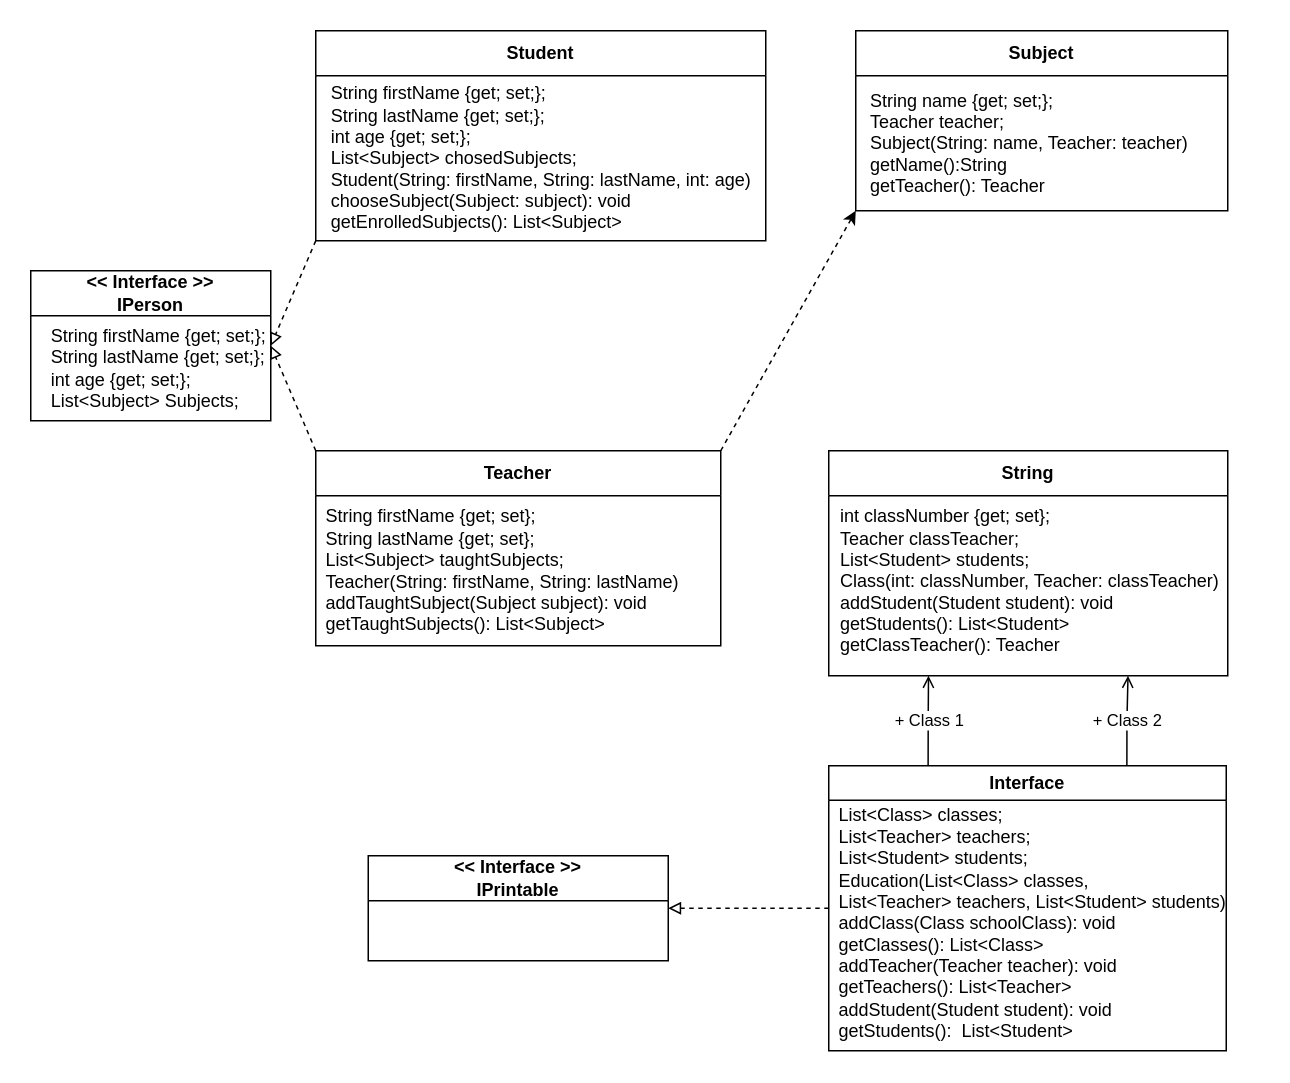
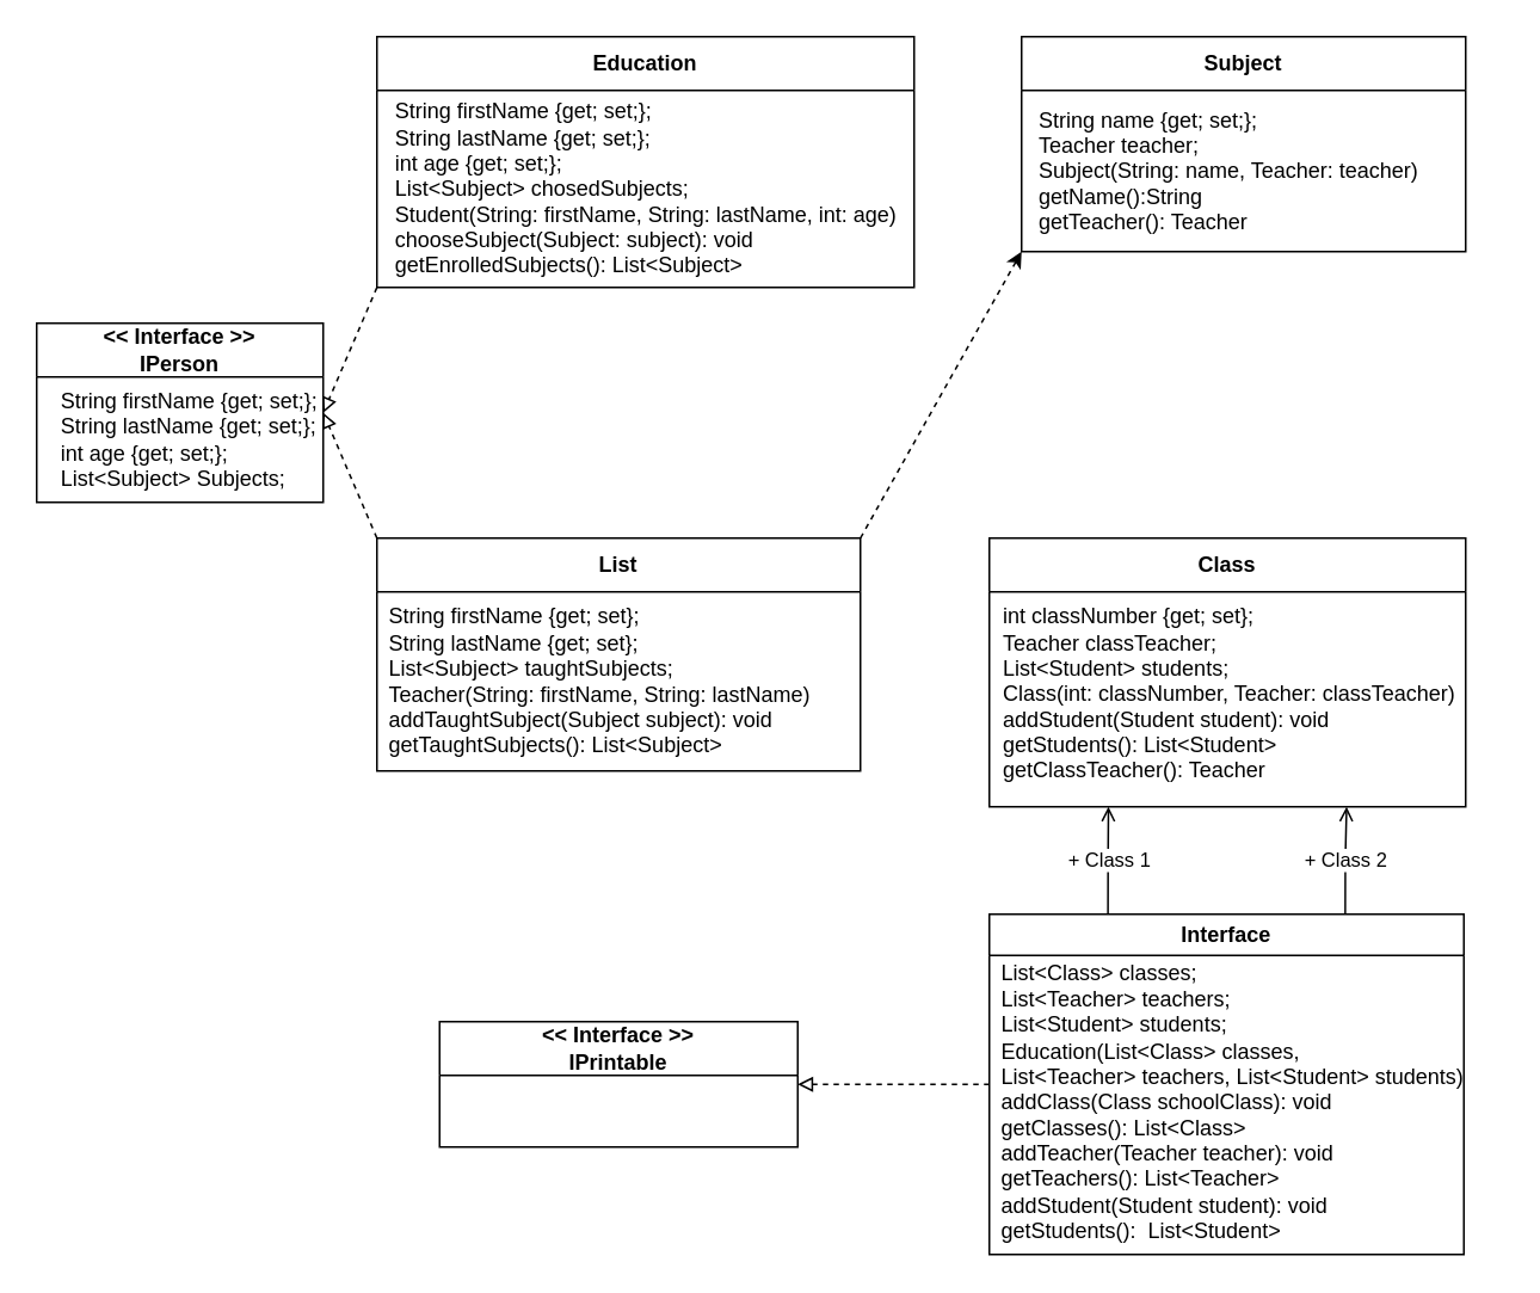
  <mxCell id="0" />
  <mxCell id="1" parent="0" />
  <mxCell id="2" style="edgeStyle=orthogonalEdgeStyle;rounded=0;orthogonalLoop=1;jettySize=auto;html=1;dashed=1;endArrow=block;endFill=0;" edge="1" parent="1" source="4" target="6"><mxGeometry relative="1" as="geometry" /></mxCell>
  <mxCell id="3" value="+ Class 1" style="edgeStyle=orthogonalEdgeStyle;rounded=0;orthogonalLoop=1;jettySize=auto;html=1;exitX=0.25;exitY=0;exitDx=0;exitDy=0;endArrow=open;endFill=0;entryX=0.25;entryY=1;entryDx=0;entryDy=0;" edge="1" parent="1" source="4" target="7"><mxGeometry relative="1" as="geometry"><mxPoint x="574" y="350" as="targetPoint" /></mxGeometry></mxCell>
  <mxCell id="4" value="Interface" style="swimlane;whiteSpace=wrap;html=1;" vertex="1" parent="1"><mxGeometry x="552" y="510" width="265" height="190" as="geometry"><mxRectangle x="510" y="270" width="100" height="30" as="alternateBounds" /></mxGeometry></mxCell>
  <mxCell id="5" value="&lt;div&gt;List&amp;lt;Class&amp;gt; classes;&amp;nbsp;&amp;nbsp;&lt;/div&gt;&lt;div&gt;List&amp;lt;Teacher&amp;gt; teachers;&amp;nbsp;&lt;/div&gt;&lt;div&gt;List&amp;lt;Student&amp;gt; students;&amp;nbsp;&amp;nbsp;&lt;/div&gt;&lt;div&gt;Education(List&amp;lt;Class&amp;gt; classes,&lt;/div&gt;&lt;div&gt;List&amp;lt;Teacher&amp;gt; teachers, List&amp;lt;Student&amp;gt; students)&amp;nbsp;&lt;/div&gt;&lt;div&gt;addClass(Class schoolClass): void&lt;/div&gt;&lt;div&gt;getClasses(): List&amp;lt;Class&amp;gt;&amp;nbsp;&lt;/div&gt;&lt;div&gt;addTeacher(Teacher teacher): void&lt;/div&gt;&lt;div&gt;getTeachers(): List&amp;lt;Teacher&amp;gt;&amp;nbsp;&lt;/div&gt;&lt;div&gt;addStudent(Student student): void&lt;/div&gt;&lt;div&gt;getStudents():&amp;nbsp; List&amp;lt;Student&amp;gt;&lt;/div&gt;" style="text;html=1;align=left;verticalAlign=middle;resizable=0;points=[];autosize=1;strokeColor=none;fillColor=none;" vertex="1" parent="4"><mxGeometry x="5" y="20" width="280" height="170" as="geometry" /></mxCell>
  <mxCell id="6" value="&amp;lt;&amp;lt; Interface &amp;gt;&amp;gt;&lt;br&gt;IPrintable&lt;br&gt;&lt;span data-lucid-content=&quot;{&amp;quot;t&amp;quot;:&amp;quot;&lt;&lt;Interface&gt;&gt; IPrintable&amp;quot;,&amp;quot;m&amp;quot;:[{&amp;quot;s&amp;quot;:0,&amp;quot;n&amp;quot;:&amp;quot;s&amp;quot;,&amp;quot;v&amp;quot;:22.222,&amp;quot;e&amp;quot;:24},{&amp;quot;s&amp;quot;:0,&amp;quot;n&amp;quot;:&amp;quot;c&amp;quot;,&amp;quot;v&amp;quot;:&amp;quot;3a414aff&amp;quot;,&amp;quot;e&amp;quot;:24}]}&quot; data-lucid-type=&quot;application/vnd.lucid.text&quot;&gt;&lt;/span&gt;" style="swimlane;whiteSpace=wrap;html=1;startSize=30;" vertex="1" parent="1"><mxGeometry x="245" y="570" width="200" height="70" as="geometry" /></mxCell>
- <mxCell id="7" value="String" style="swimlane;whiteSpace=wrap;html=1;startSize=30;" vertex="1" parent="1"><mxGeometry x="552" y="300" width="266" height="150" as="geometry" /></mxCell>
+ <mxCell id="7" value="Class" style="swimlane;whiteSpace=wrap;html=1;startSize=30;" vertex="1" parent="1"><mxGeometry x="552" y="300" width="266" height="150" as="geometry" /></mxCell>
  <mxCell id="8" value="&lt;div&gt;int classNumber {get; set};&lt;/div&gt;&lt;div&gt;Teacher classTeacher;&amp;nbsp;&amp;nbsp;&lt;/div&gt;&lt;div&gt;List&amp;lt;Student&amp;gt; students;&amp;nbsp;&amp;nbsp;&lt;/div&gt;&lt;div&gt;Class(int: classNumber, Teacher: classTeacher)&lt;/div&gt;&lt;div&gt;addStudent(Student student): void&lt;/div&gt;&lt;div&gt;getStudents(): List&amp;lt;Student&amp;gt;&lt;/div&gt;&lt;div style=&quot;&quot;&gt;getClassTeacher(): Teacher&lt;/div&gt;" style="text;html=1;align=left;verticalAlign=middle;resizable=0;points=[];autosize=1;strokeColor=none;fillColor=none;" vertex="1" parent="7"><mxGeometry x="6" y="32" width="280" height="110" as="geometry" /></mxCell>
  <mxCell id="9" value="+ Class 2" style="edgeStyle=orthogonalEdgeStyle;rounded=0;orthogonalLoop=1;jettySize=auto;html=1;exitX=0.75;exitY=0;exitDx=0;exitDy=0;entryX=0.75;entryY=1;entryDx=0;entryDy=0;endArrow=open;endFill=0;" edge="1" parent="1" source="4" target="7"><mxGeometry relative="1" as="geometry"><mxPoint x="584" y="430" as="sourcePoint" /><mxPoint x="584" y="360" as="targetPoint" /></mxGeometry></mxCell>
- <mxCell id="10" value="Teacher" style="swimlane;whiteSpace=wrap;html=1;startSize=30;" vertex="1" parent="1"><mxGeometry x="210" y="300" width="270" height="130" as="geometry" /></mxCell>
+ <mxCell id="10" value="List" style="swimlane;whiteSpace=wrap;html=1;startSize=30;" vertex="1" parent="1"><mxGeometry x="210" y="300" width="270" height="130" as="geometry" /></mxCell>
  <mxCell id="11" value="&lt;div&gt;String firstName {get; set};&lt;/div&gt;&lt;div&gt;String lastName {get; set};&lt;/div&gt;&lt;div&gt;List&amp;lt;Subject&amp;gt; taughtSubjects;&lt;/div&gt;&lt;div&gt;Teacher(String: firstName, String: lastName)&amp;nbsp;&lt;/div&gt;&lt;div&gt;addTaughtSubject(Subject subject): void&lt;/div&gt;&lt;div&gt;getTaughtSubjects(): List&amp;lt;Subject&amp;gt;&lt;/div&gt;" style="text;html=1;align=left;verticalAlign=middle;resizable=0;points=[];autosize=1;strokeColor=none;fillColor=none;" vertex="1" parent="10"><mxGeometry x="5" y="30" width="260" height="100" as="geometry" /></mxCell>
- <mxCell id="12" value="Student" style="swimlane;whiteSpace=wrap;html=1;startSize=30;" vertex="1" parent="1"><mxGeometry x="210" y="20" width="300" height="140" as="geometry" /></mxCell>
+ <mxCell id="12" value="Education" style="swimlane;whiteSpace=wrap;html=1;startSize=30;" vertex="1" parent="1"><mxGeometry x="210" y="20" width="300" height="140" as="geometry" /></mxCell>
  <mxCell id="13" value="&lt;div style=&quot;text-align: left;&quot;&gt;&lt;div&gt;String firstName {get; set;};&lt;/div&gt;&lt;div&gt;String lastName {get; set;};&lt;/div&gt;&lt;div&gt;int age {get; set;};&lt;/div&gt;&lt;div&gt;List&amp;lt;Subject&amp;gt; chosedSubjects;&lt;/div&gt;&lt;div&gt;Student(String: firstName, String: lastName, int: age)&lt;/div&gt;&lt;div&gt;chooseSubject(Subject: subject): void&lt;/div&gt;&lt;div&gt;getEnrolledSubjects(): List&amp;lt;Subject&amp;gt;&lt;/div&gt;&lt;/div&gt;" style="text;html=1;align=center;verticalAlign=middle;resizable=0;points=[];autosize=1;strokeColor=none;fillColor=none;" vertex="1" parent="12"><mxGeometry y="30" width="300" height="110" as="geometry" /></mxCell>
  <mxCell id="14" style="rounded=0;orthogonalLoop=1;jettySize=auto;html=1;entryX=0;entryY=1;entryDx=0;entryDy=0;exitX=1;exitY=0;exitDx=0;exitDy=0;dashed=1;" edge="1" parent="1" source="10" target="15"><mxGeometry relative="1" as="geometry" /></mxCell>
  <mxCell id="15" value="Subject" style="swimlane;whiteSpace=wrap;html=1;startSize=30;" vertex="1" parent="1"><mxGeometry x="570" y="20" width="248" height="120" as="geometry" /></mxCell>
  <mxCell id="16" value="&lt;div&gt;&lt;div&gt;String name {get; set;};&lt;/div&gt;&lt;div&gt;Teacher teacher;&amp;nbsp;&lt;/div&gt;&lt;div&gt;Subject(String: name, Teacher: teacher)&amp;nbsp;&lt;/div&gt;&lt;div&gt;getName():String&lt;/div&gt;&lt;div&gt;getTeacher(): Teacher&lt;/div&gt;&lt;/div&gt;" style="text;html=1;align=left;verticalAlign=middle;resizable=0;points=[];autosize=1;strokeColor=none;fillColor=none;" vertex="1" parent="15"><mxGeometry x="8" y="30" width="240" height="90" as="geometry" /></mxCell>
  <mxCell id="17" value="&amp;lt;&amp;lt; Interface &amp;gt;&amp;gt;&lt;br&gt;IPerson&lt;br&gt;&lt;span data-lucid-content=&quot;{&amp;quot;t&amp;quot;:&amp;quot;&lt;&lt;Interface&gt;&gt; IPrintable&amp;quot;,&amp;quot;m&amp;quot;:[{&amp;quot;s&amp;quot;:0,&amp;quot;n&amp;quot;:&amp;quot;s&amp;quot;,&amp;quot;v&amp;quot;:22.222,&amp;quot;e&amp;quot;:24},{&amp;quot;s&amp;quot;:0,&amp;quot;n&amp;quot;:&amp;quot;c&amp;quot;,&amp;quot;v&amp;quot;:&amp;quot;3a414aff&amp;quot;,&amp;quot;e&amp;quot;:24}]}&quot; data-lucid-type=&quot;application/vnd.lucid.text&quot;&gt;&lt;/span&gt;" style="swimlane;whiteSpace=wrap;html=1;startSize=30;" vertex="1" parent="1"><mxGeometry x="20" y="180" width="160" height="100" as="geometry" /></mxCell>
  <mxCell id="18" value="&lt;div style=&quot;border-color: var(--border-color); text-align: left;&quot;&gt;String firstName {get; set;};&lt;/div&gt;&lt;div style=&quot;border-color: var(--border-color); text-align: left;&quot;&gt;String lastName {get; set;};&lt;/div&gt;&lt;div style=&quot;border-color: var(--border-color); text-align: left;&quot;&gt;int age {get; set;};&lt;/div&gt;&lt;div style=&quot;border-color: var(--border-color); text-align: left;&quot;&gt;List&amp;lt;Subject&amp;gt; Subjects;&lt;/div&gt;" style="text;html=1;align=center;verticalAlign=middle;resizable=0;points=[];autosize=1;strokeColor=none;fillColor=none;" vertex="1" parent="17"><mxGeometry y="30" width="170" height="70" as="geometry" /></mxCell>
  <mxCell id="19" style="rounded=0;orthogonalLoop=1;jettySize=auto;html=1;dashed=1;endArrow=block;endFill=0;exitX=0;exitY=0;exitDx=0;exitDy=0;entryX=1;entryY=0.5;entryDx=0;entryDy=0;" edge="1" parent="1" source="10" target="17"><mxGeometry relative="1" as="geometry"><mxPoint x="544" y="465" as="sourcePoint" /><mxPoint x="130" y="280" as="targetPoint" /></mxGeometry></mxCell>
  <mxCell id="20" style="rounded=0;orthogonalLoop=1;jettySize=auto;html=1;dashed=1;endArrow=block;endFill=0;exitX=0;exitY=1;exitDx=0;exitDy=0;entryX=1;entryY=0.5;entryDx=0;entryDy=0;" edge="1" parent="1" source="12" target="17"><mxGeometry relative="1" as="geometry"><mxPoint x="554" y="475" as="sourcePoint" /><mxPoint x="190" y="260" as="targetPoint" /></mxGeometry></mxCell>
